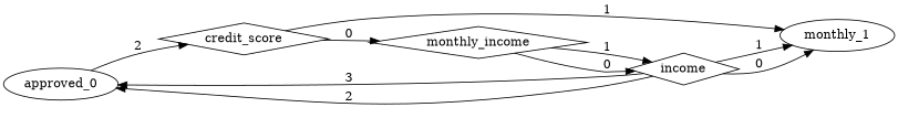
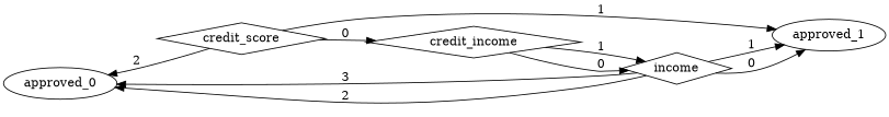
  digraph {
    rankdir=LR
    node [shape=diamond]
    n1 [label=approved_0 shape=""]
-   n2 [label=monthly_1 shape=""]
+   n2 [label=approved_1 shape=""]
    n3 [label=income]
-   n4 [label=monthly_income]
+   n4 [label=credit_income]
    n5 [label=credit_score]
    n3 -> n1 [label=3]
    n3 -> n1 [label=2]
    n3 -> n2 [label=1]
    n3 -> n2 [label=0]
    n4 -> n3 [label=1]
    n4 -> n3 [label=0]
-   n1 -> n5 [label=2]
+   n5 -> n1 [label=2]
    n5 -> n2 [label=1]
    n5 -> n4 [label=0]
  }
